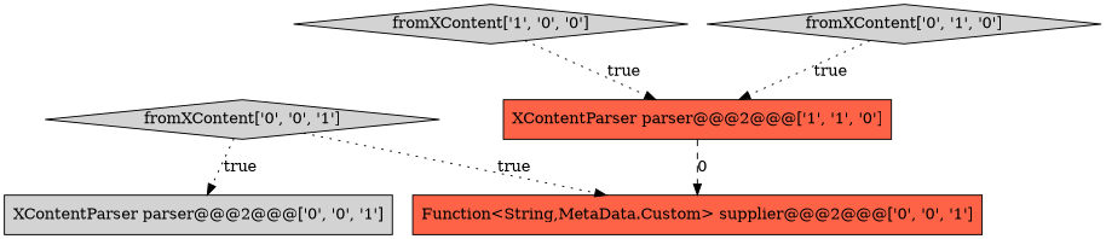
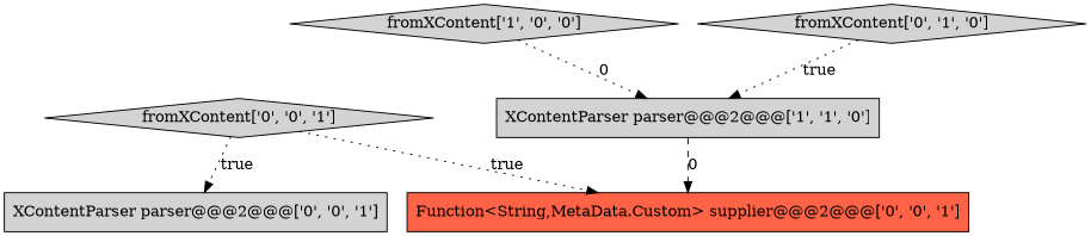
  digraph {
    fontname="DejaVu Serif"
    node [fillcolor=lightgray fontname="DejaVu Serif" shape=box style=filled]
    edge [fontname="DejaVu Serif" style=dotted]
    n1 [label="XContentParser parser@@@2@@@['0', '0', '1']"]
    n2 [fillcolor=tomato label="Function<String,MetaData.Custom> supplier@@@2@@@['0', '0', '1']"]
-   n3 [fillcolor=tomato label="XContentParser parser@@@2@@@['1', '1', '0']"]
+   n3 [label="XContentParser parser@@@2@@@['1', '1', '0']"]
    n4 [label="fromXContent['1', '0', '0']" shape=diamond]
    n5 [label="fromXContent['0', '0', '1']" shape=diamond]
    n6 [label="fromXContent['0', '1', '0']" shape=diamond]
    n3 -> n2 [label=0 style=dashed]
-   n4 -> n3 [label=true]
+   n4 -> n3 [label=0]
    n5 -> n1 [label=true]
    n5 -> n2 [label=true]
    n6 -> n3 [label=true]
  }
